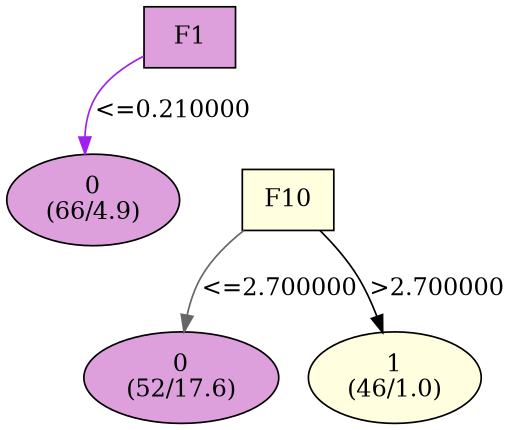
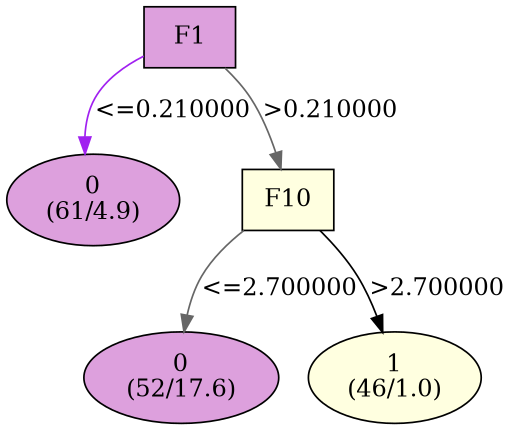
  digraph {
    node [fillcolor=plum shape=ellipse style=filled]
    edge [color=gray40]
    n1 [label="F1\n" shape=box]
-   n2 [label="0\n(66/4.9)"]
+   n2 [label="0\n(61/4.9)"]
    n3 [fillcolor=lightyellow label="F10\n" shape=box]
    n4 [label="0\n(52/17.6)"]
    n5 [fillcolor=lightyellow label="1\n(46/1.0)"]
    n1 -> n2 [color=purple label="<=0.210000"]
+   n1 -> n3 [label=">0.210000"]
    n3 -> n4 [label="<=2.700000"]
    n3 -> n5 [color=black label=">2.700000"]
  }
